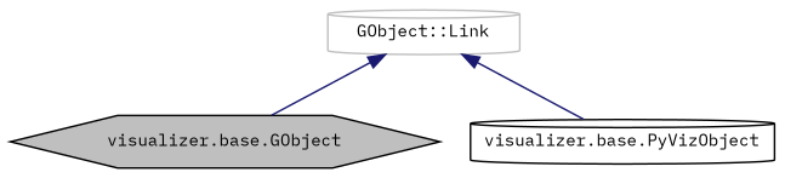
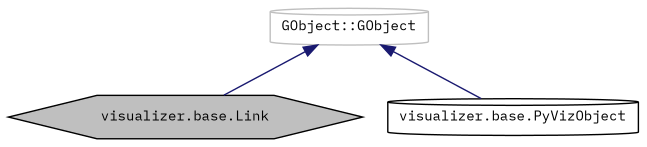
  digraph {
    fontname="IBM Plex Mono"
    node [color=black fillcolor=white fontname="IBM Plex Mono" fontsize=10 shape=cylinder style=filled]
    edge [color=midnightblue dir=back fontname="IBM Plex Mono" fontsize=10 labelfontname=Helvetica labelfontsize=10 style=solid]
-   n1 [fillcolor=grey75 fontcolor=black height=0.2 label="visualizer.base.GObject" shape=hexagon width=0.4]
+   n1 [fillcolor=grey75 fontcolor=black height=0.2 label="visualizer.base.Link" shape=hexagon width=0.4]
    n2 [height=0.2 label="visualizer.base.PyVizObject" width=0.4]
-   n3 [color=grey75 height=0.2 label="GObject::Link" width=0.4]
+   n3 [color=grey75 height=0.2 label="GObject::GObject" width=0.4]
    n3 -> n1
    n3 -> n2
  }
